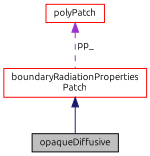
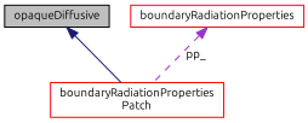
  digraph {
    fontname=Ubuntu
    node [color=red fontname=Ubuntu fontsize=10 shape=record]
    edge [dir=back fontname=Ubuntu fontsize=10 labelfontname=Helvetica labelfontsize=10]
    n1 [color=black fillcolor=grey75 fontcolor=black height=0.2 label=opaqueDiffusive style=filled width=0.4]
    n2 [height=0.2 label="boundaryRadiationProperties\lPatch" width=0.4]
-   n3 [height=0.2 label=polyPatch width=0.4]
-   n2 -> n1 [color=midnightblue style=solid]
+   n3 [height=0.2 label=boundaryRadiationProperties width=0.4]
+   n1 -> n2 [color=midnightblue style=solid]
    n3 -> n2 [color=darkorchid3 label=" pp_" style=dashed]
  }
